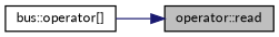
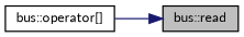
  digraph {
    rankdir=RL
    fontname=Lato
    node [color=black fontname=Lato fontsize=10 shape=record style=filled]
-   n1 [fillcolor=grey75 fontcolor=black height=0.2 label="operator::read" width=0.4]
+   n1 [fillcolor=grey75 fontcolor=black height=0.2 label="bus::read" width=0.4]
    n2 [fillcolor=white height=0.2 label="bus::operator[]" width=0.4]
    n1 -> n2 [color=midnightblue dir=back fontname=Lato fontsize=10 labelfontname=Helvetica labelfontsize=10 style=solid]
  }
